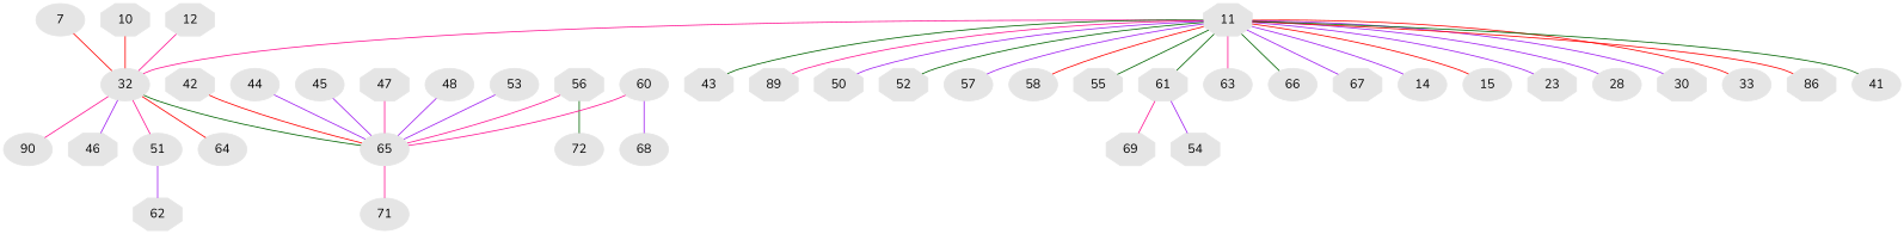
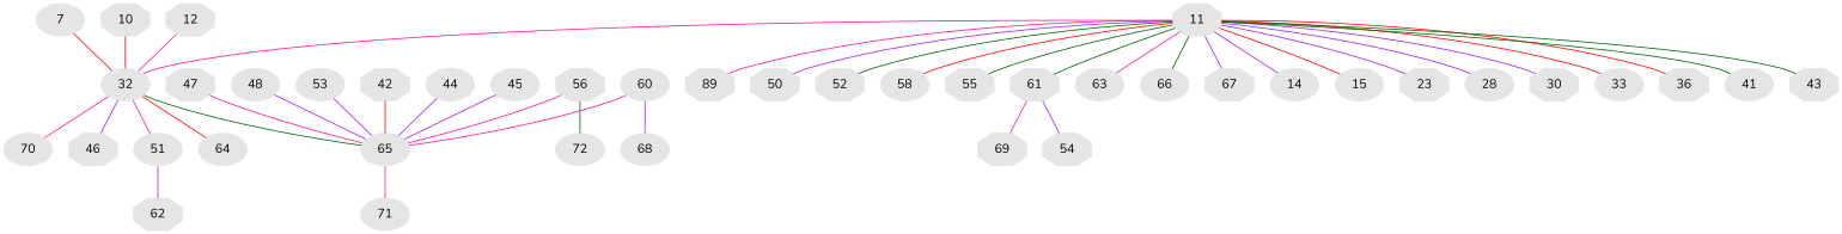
  graph {
    fontname=Nunito
    node [color=gray90 fontname=Nunito shape=ellipse style=filled]
    edge [color=purple fontname=Nunito]
    32 [super="+24"]
    46 [shape=octagon]
    51 [super="+39"]
    64
    65 [super="+22+25+26+27+29+31+35+37+38"]
-   70 [label=90]
+   70
    7
    10 [shape=octagon]
    11 [shape=octagon super="+6+5"]
    14
    15
    23 [shape=octagon super="+13"]
    28 [super="+9"]
    30 [shape=octagon]
    33
-   36 [shape=octagon label=86]
+   36 [shape=octagon]
    41 [super="+40"]
    43 [shape=octagon]
    n19 [label=89 shape=octagon]
    50 [shape=octagon]
    52 [shape=octagon]
-   57
    58
    n24 [label=55 shape=octagon super="+34"]
    61 [shape=octagon super="+17"]
    63
    66
    67 [shape=octagon]
    54 [shape=octagon]
    69 [shape=octagon]
    12 [shape=octagon]
    62 [shape=octagon]
    71
    42 [shape=octagon]
    44
    45
    47 [shape=octagon]
    48
    53 [super="+21"]
    56 [shape=octagon super="+55"]
    72
    60
    68
    32 -- 46
    32 -- 51 [color=deeppink]
    32 -- 64 [color=red]
    32 -- 65 [color=darkgreen]
    32 -- 70 [color=deeppink]
    51 -- 62
    65 -- 71 [color=deeppink]
    7 -- 32 [color=red]
    10 -- 32 [color=red]
    11 -- 32 [color=deeppink weight=2]
    11 -- 14
    11 -- 15 [color=red]
    11 -- 23
    11 -- 28
    11 -- 30
    11 -- 33 [color=red]
    11 -- 36 [color=red]
    11 -- 41 [color=darkgreen]
    11 -- 43 [color=darkgreen]
    11 -- n19 [color=deeppink]
    11 -- 50
    11 -- 52 [color=darkgreen]
-   11 -- 57
    11 -- 58 [color=red]
    11 -- n24 [color=darkgreen]
    11 -- 61 [color=darkgreen]
    11 -- 63 [color=deeppink]
    11 -- 66 [color=darkgreen]
    11 -- 67
    61 -- 54
    61 -- 69 [color=deeppink]
    12 -- 32 [color=deeppink]
    42 -- 65 [color=red]
    44 -- 65
    45 -- 65
    47 -- 65 [color=deeppink]
    48 -- 65
    53 -- 65
    56 -- 65 [color=deeppink]
    56 -- 72 [color=darkgreen]
    60 -- 65 [color=deeppink]
    60 -- 68
  }
